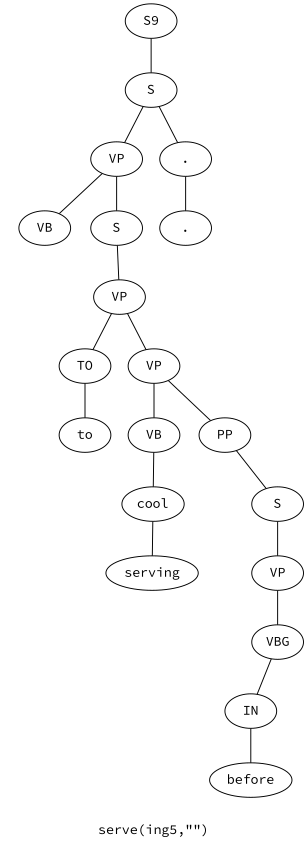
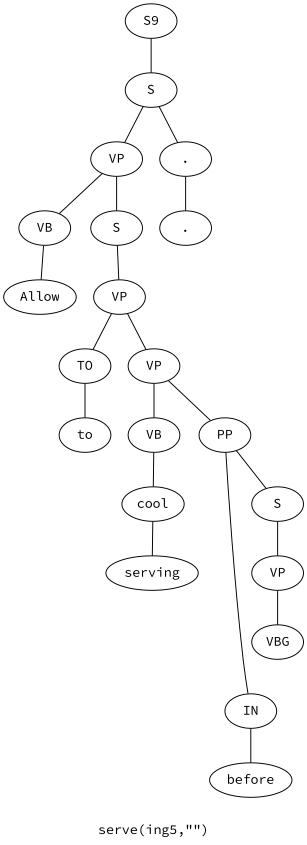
  graph {
    fontname="Source Code Pro"
    label="serve(ing5,\"\")"
    node [fontname="Source Code Pro"]
    edge [fontname="Source Code Pro"]
    n1 [label=S9]
    n2 [label=S]
    n3 [label=VP]
    n4 [label="."]
    n5 [label=VB]
    n6 [label=S]
    n7 [label="."]
+   n8 [label=Allow]
    n9 [label=VP]
    n10 [label=TO]
    n11 [label=VP]
    n12 [label=to]
    n13 [label=VB]
    n14 [label=PP]
    n15 [label=cool]
    n16 [label=IN]
    n17 [label=S]
    n18 [label=serving]
    n19 [label=before]
    n20 [label=VP]
    n21 [label=VBG]
    n1 -- n2
    n2 -- n3
    n2 -- n4
    n3 -- n5
    n3 -- n6
    n4 -- n7
+   n5 -- n8
    n6 -- n9
    n9 -- n10
    n9 -- n11
    n10 -- n12
    n11 -- n13
    n11 -- n14
    n13 -- n15
-   n21 -- n16
+   n14 -- n16
    n14 -- n17
    n15 -- n18
    n16 -- n19
    n17 -- n20
    n20 -- n21
  }
